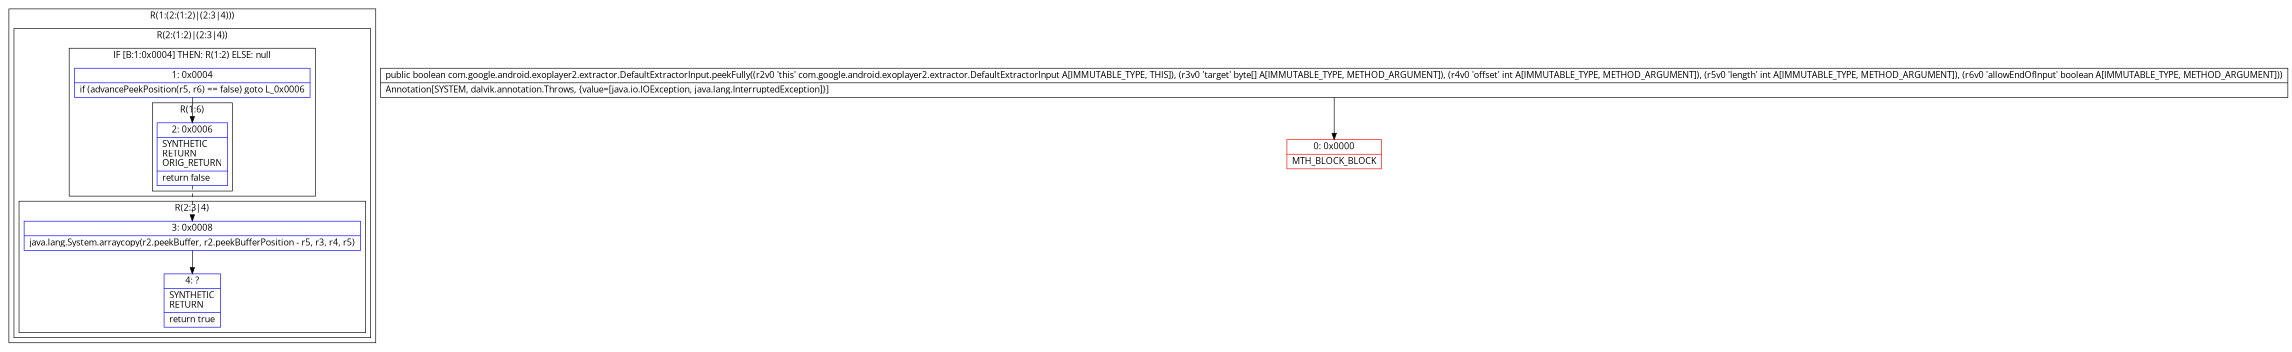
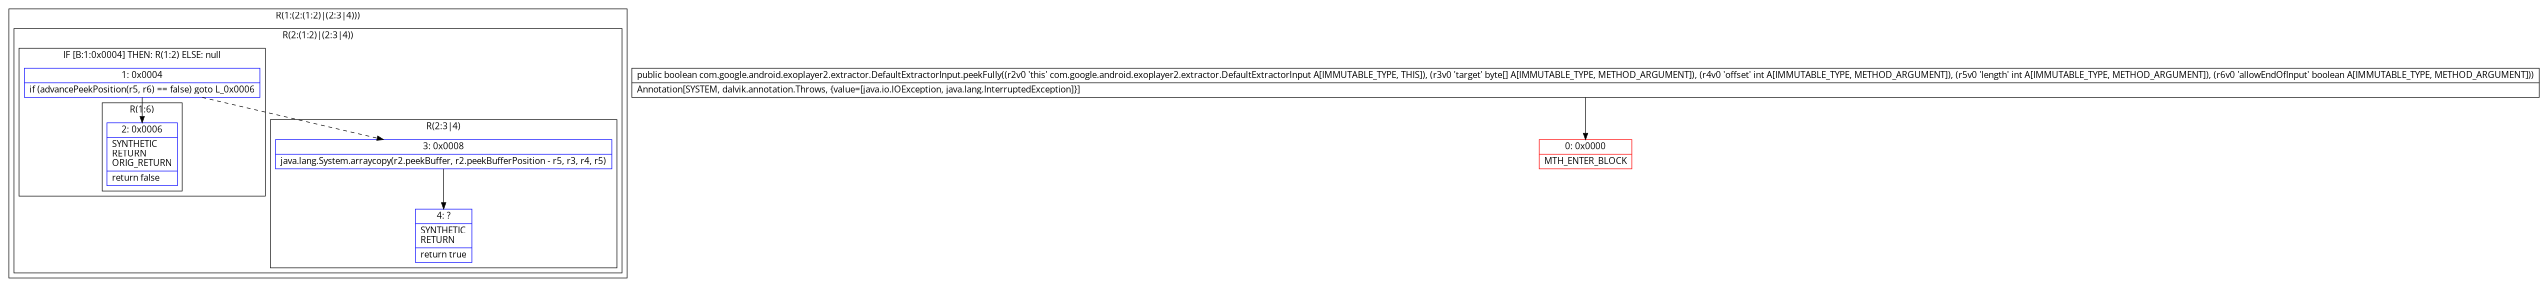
  digraph {
    fontname="Open Sans"
    node [color=blue fontname="Open Sans" shape=record]
    edge [fontname="Open Sans"]
    n1 [label="{2\:\ 0x0006|SYNTHETIC\lRETURN\lORIG_RETURN\l|return false\l}"]
    n2 [label="{1\:\ 0x0004|if (advancePeekPosition(r5, r6) == false) goto L_0x0006\l}"]
    n3 [label="{3\:\ 0x0008|java.lang.System.arraycopy(r2.peekBuffer, r2.peekBufferPosition \- r5, r3, r4, r5)\l}"]
    n4 [label="{4\:\ ?|SYNTHETIC\lRETURN\l|return true\l}"]
-   n5 [color=red label="{0\:\ 0x0000|MTH_BLOCK_BLOCK\l}"]
+   n5 [color=red label="{0\:\ 0x0000|MTH_ENTER_BLOCK\l}"]
    n6 [label="{public boolean com.google.android.exoplayer2.extractor.DefaultExtractorInput.peekFully((r2v0 'this' com.google.android.exoplayer2.extractor.DefaultExtractorInput A[IMMUTABLE_TYPE, THIS]), (r3v0 'target' byte[] A[IMMUTABLE_TYPE, METHOD_ARGUMENT]), (r4v0 'offset' int A[IMMUTABLE_TYPE, METHOD_ARGUMENT]), (r5v0 'length' int A[IMMUTABLE_TYPE, METHOD_ARGUMENT]), (r6v0 'allowEndOfInput' boolean A[IMMUTABLE_TYPE, METHOD_ARGUMENT]))  | Annotation[SYSTEM, dalvik.annotation.Throws, \{value=[java.io.IOException, java.lang.InterruptedException]\}]\l}" color=""]
    subgraph cluster_1 {
      label="R(1:(2:(1:2)|(2:3|4)))"
      subgraph cluster_2 {
        label="R(2:(1:2)|(2:3|4))"
        subgraph cluster_3 {
          label="IF [B:1:0x0004] THEN: R(1:2) ELSE: null"
          n2
          subgraph cluster_4 {
            label="R(1:6)"
            n1
          }
        }
        subgraph cluster_5 {
          label="R(2:3|4)"
          n3
          n4
        }
      }
    }
    n2 -> n1
-   n1 -> n3 [style=dashed]
+   n2 -> n3 [style=dashed]
    n3 -> n4
    n6 -> n5
  }
